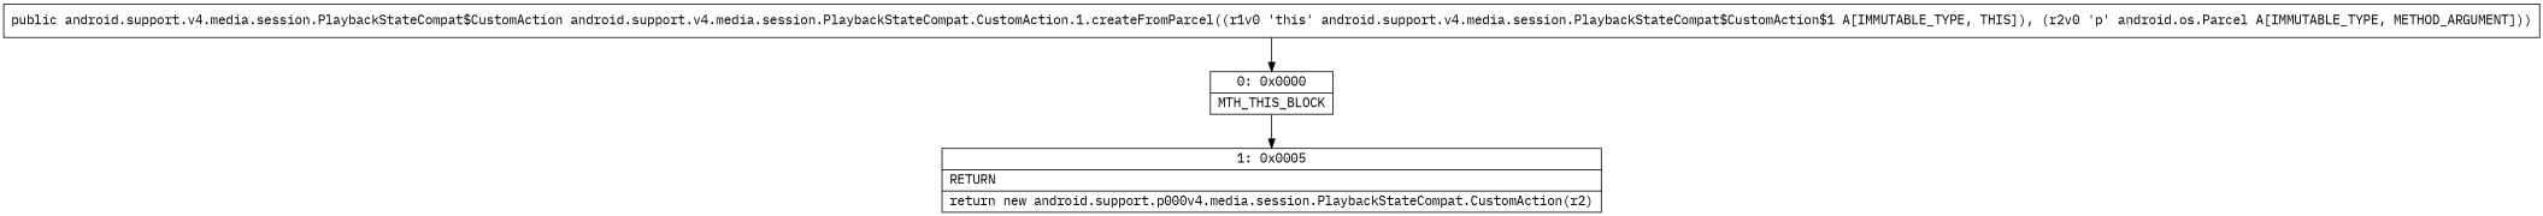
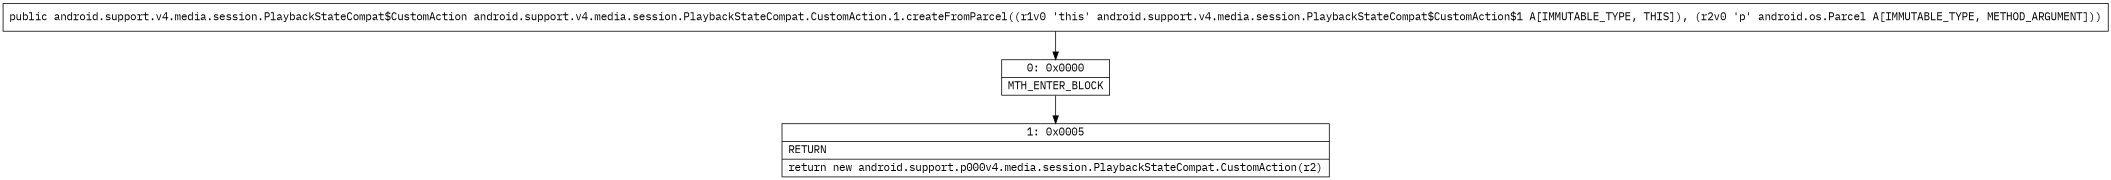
  digraph {
    fontname="IBM Plex Mono"
    node [shape=record fontname="IBM Plex Mono"]
    edge [fontname="IBM Plex Mono"]
-   n1 [label="{0\:\ 0x0000|MTH_THIS_BLOCK\l}"]
+   n1 [label="{0\:\ 0x0000|MTH_ENTER_BLOCK\l}"]
    n2 [label="{1\:\ 0x0005|RETURN\l|return new android.support.p000v4.media.session.PlaybackStateCompat.CustomAction(r2)\l}"]
    n3 [label="{public android.support.v4.media.session.PlaybackStateCompat$CustomAction android.support.v4.media.session.PlaybackStateCompat.CustomAction.1.createFromParcel((r1v0 'this' android.support.v4.media.session.PlaybackStateCompat$CustomAction$1 A[IMMUTABLE_TYPE, THIS]), (r2v0 'p' android.os.Parcel A[IMMUTABLE_TYPE, METHOD_ARGUMENT])) }"]
    n1 -> n2
    n3 -> n1
  }
